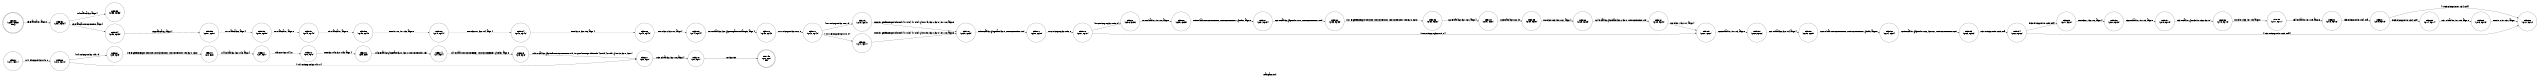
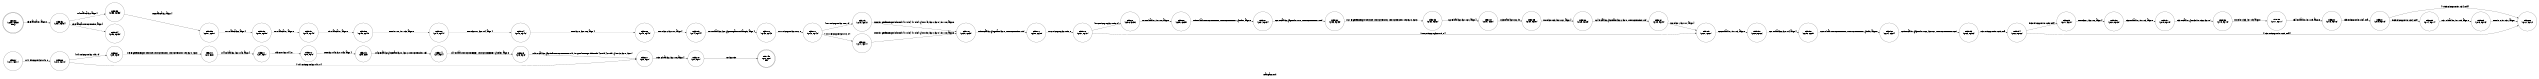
  digraph {
    label=read_password
    rankdir=LR
    node [shape=circle]
    n1 [label="N55149\n(rp:0, ep:0)\nexit" shape=doublecircle]
    n2 [label="N55150\n(rp:55, ep:55)\nentry" shape=doublecircle]
    n3 [label="N55152\n(rp:54, ep:54)"]
    n4 [label="N55153\n(rp:53, ep:53)"]
    n5 [label="N55154\n(rp:52, ep:52)"]
    n6 [label="N55155\n(rp:51, ep:51)"]
    n7 [label="N55156\n(rp:50, ep:50)"]
    n8 [label="N55157\n(rp:49, ep:49)"]
    n9 [label="N55158\n(rp:48, ep:48)"]
    n10 [label="N55160\n(rp:47, ep:47)"]
    n11 [label="N55164\n(rp:46, ep:46)"]
    n12 [label="N55166\n(rp:45, ep:45)"]
    n13 [label="N55169\n(rp:44, ep:44)"]
    n14 [label="N55170\n(rp:43, ep:43)"]
    n15 [label="N55171\n(rp:42, ep:42)"]
    n16 [label="N55219\n(rp:40, ep:40)"]
    n17 [label="N55220\n(rp:41, ep:41)"]
    n18 [label="N55176\n(rp:39, ep:39)"]
    n19 [label="N55177\n(rp:38, ep:38)"]
    n20 [label="N55178\n(rp:37, ep:37)"]
    n21 [label="N55221\n(rp:36, ep:36)"]
    n22 [label="N55189\n(rp:27, ep:27)"]
    n23 [label="N55180\n(rp:35, ep:35)"]
    n24 [label="N55190\n(rp:26, ep:26)"]
    n25 [label="N55181\n(rp:34, ep:34)"]
    n26 [label="N55191\n(rp:25, ep:25)"]
    n27 [label="N55182\n(rp:33, ep:33)"]
    n28 [label="N55183\n(rp:32, ep:32)"]
    n29 [label="N55184\n(rp:31, ep:31)"]
    n30 [label="N55185\n(rp:30, ep:30)"]
    n31 [label="N55186\n(rp:29, ep:29)"]
    n32 [label="N55187\n(rp:28, ep:28)"]
    n33 [label="N55192\n(rp:24, ep:24)"]
    n34 [label="N55193\n(rp:23, ep:23)"]
    n35 [label="N55194\n(rp:22, ep:22)"]
    n36 [label="N55223\n(rp:21, ep:21)"]
    n37 [label="N55206\n(rp:12, ep:12)"]
    n38 [label="N55196\n(rp:20, ep:20)"]
    n39 [label="N55197\n(rp:19, ep:19)"]
    n40 [label="N55207\n(rp:11, ep:11)"]
    n41 [label="N55208\n(rp:10, ep:10)"]
    n42 [label="N55198\n(rp:18, ep:18)"]
    n43 [label="N55199\n(rp:17, ep:17)"]
    n44 [label="N55200\n(rp:16, ep:16)"]
    n45 [label="N55201\n(rp:15, ep:15)"]
    n46 [label="N55225\n(rp:14, ep:14)"]
    n47 [label="N55203\n(rp:13, ep:13)"]
    n48 [label="N55227\n(rp:9, ep:9)"]
    n49 [label="N55217\n(rp:2, ep:2)"]
    n50 [label="N55210\n(rp:8, ep:8)"]
    n51 [label="N55218\n(rp:1, ep:1)"]
    n52 [label="N55211\n(rp:7, ep:7)"]
    n53 [label="N55212\n(rp:6, ep:6)"]
    n54 [label="N55213\n(rp:5, ep:5)"]
    n55 [label="N55214\n(rp:4, ep:4)"]
    n56 [label="N55215\n(rp:3, ep:3)"]
    n2 -> n3 [label="%3 = alloca i8*, align 8"]
    n3 -> n4 [label="%4 = alloca i32, align 4"]
    n3 -> n5 [label="%5 = alloca %struct.termios, align 4"]
-   n5 -> n6 [label="%6 = alloca i32, align 4"]
+   n4 -> n6 [label="%6 = alloca i32, align 4"]
    n6 -> n7 [label="%7 = alloca i32, align 4"]
    n7 -> n8 [label="%8 = alloca i8*, align 8"]
    n8 -> n9 [label="%9 = alloca i8*, align 8"]
    n9 -> n10 [label="store i8* %0, i8** %3, align 8"]
    n10 -> n11 [label="store i32 %1, i32* %4, align 4"]
    n11 -> n12 [label="store i32 0, i32* %6, align 4"]
    n12 -> n13 [label="store i32 0, i32* %7, align 4"]
    n13 -> n14 [label="%10 = load i32, i32* @g_use_password_as_pin, align 4"]
    n14 -> n15 [label="%11 = icmp ne i32 %10, 0"]
    n15 -> n16 [label="[%11 = icmp ne i32 %10, 0]"]
    n15 -> n17 [label="[!(%11 = icmp ne i32 %10, 0)]"]
    n16 -> n18 [label="store i8* getelementptr inbounds ([17 x i8], [17 x i8]* @.str.149, i32 0, i32 0), i8** %8, align 8"]
    n17 -> n18 [label="store i8* getelementptr inbounds ([11 x i8], [11 x i8]* @.str.150, i32 0, i32 0), i8** %8, align 8"]
    n18 -> n19 [label="%15 = call i32 @tcgetattr(i32 0, %struct.termios* %5)"]
    n19 -> n20 [label="%16 = icmp eq i32 %15, 0"]
    n20 -> n21 [label="[%16 = icmp eq i32 %15, 0]"]
    n20 -> n22 [label="[!(%16 = icmp eq i32 %15, 0)]"]
    n21 -> n23 [label="%18 = load i8*, i8** %8, align 8"]
    n22 -> n24 [label="%26 = load i8*, i8** %3, align 8"]
    n23 -> n25 [label="%19 = load %struct._IO_FILE*, %struct._IO_FILE** @stderr, align 8"]
    n24 -> n26 [label="%27 = load i32, i32* %4, align 4"]
    n25 -> n27 [label="%20 = call i32 @fputs(i8* %18, %struct._IO_FILE* %19)"]
    n26 -> n33 [label="%28 = load %struct._IO_FILE*, %struct._IO_FILE** @stdin, align 8"]
    n27 -> n28 [label="%21 = getelementptr inbounds %struct.termios, %struct.termios* %5, i32 0, i32 3"]
    n28 -> n29 [label="%22 = load i32, i32* %21, align 4"]
    n29 -> n30 [label="%23 = and i32 %22, -9"]
    n30 -> n31 [label="store i32 %23, i32* %21, align 4"]
    n31 -> n32 [label="%24 = call i32 @tcsetattr(i32 0, i32 0, %struct.termios* %5)"]
    n32 -> n22 [label="store i32 1, i32* %7, align 4"]
    n33 -> n34 [label="%29 = call i8* @fgets(i8* %26, i32 %27, %struct._IO_FILE* %28)"]
    n34 -> n35 [label="%30 = icmp ne i8* %29, null"]
    n35 -> n36 [label="[%30 = icmp ne i8* %29, null]"]
    n35 -> n37 [label="[!(%30 = icmp ne i8* %29, null)]"]
    n36 -> n38 [label="store i32 1, i32* %6, align 4"]
    n38 -> n39 [label="%32 = load i8*, i8** %3, align 8"]
    n39 -> n42 [label="%33 = call i8* @strchr(i8* %32, i32 10)"]
    n40 -> n41 [label="%41 = icmp ne i32 %40, 0"]
    n41 -> n48 [label="[%41 = icmp ne i32 %40, 0]"]
    n41 -> n49 [label="[!(%41 = icmp ne i32 %40, 0)]"]
    n42 -> n43 [label="store i8* %33, i8** %9, align 8"]
    n43 -> n44 [label="%34 = load i8*, i8** %9, align 8"]
    n44 -> n45 [label="%35 = icmp ne i8* %34, null"]
    n45 -> n37 [label="[!(%35 = icmp ne i8* %34, null)]"]
    n45 -> n46 [label="[%35 = icmp ne i8* %34, null]"]
    n46 -> n47 [label="%37 = load i8*, i8** %9, align 8"]
    n47 -> n37 [label="store i8 0, i8* %37, align 1"]
    n48 -> n50 [label="%43 = getelementptr inbounds %struct.termios, %struct.termios* %5, i32 0, i32 3"]
    n49 -> n51 [label="%50 = load i32, i32* %6, align 4"]
    n50 -> n52 [label="%44 = load i32, i32* %43, align 4"]
    n51 -> n1 [label="ret i32 %50"]
    n52 -> n53 [label="%45 = or i32 %44, 8"]
    n53 -> n54 [label="store i32 %45, i32* %43, align 4"]
    n54 -> n55 [label="%46 = call i32 @tcsetattr(i32 0, i32 0, %struct.termios* %5)"]
    n55 -> n56 [label="%47 = load %struct._IO_FILE*, %struct._IO_FILE** @stderr, align 8"]
    n56 -> n49 [label="%48 = call i32 @fprintf(%struct._IO_FILE* %47, i8* getelementptr inbounds ([2 x i8], [2 x i8]* @.str.73, i32 0, i32 0))"]
  }
